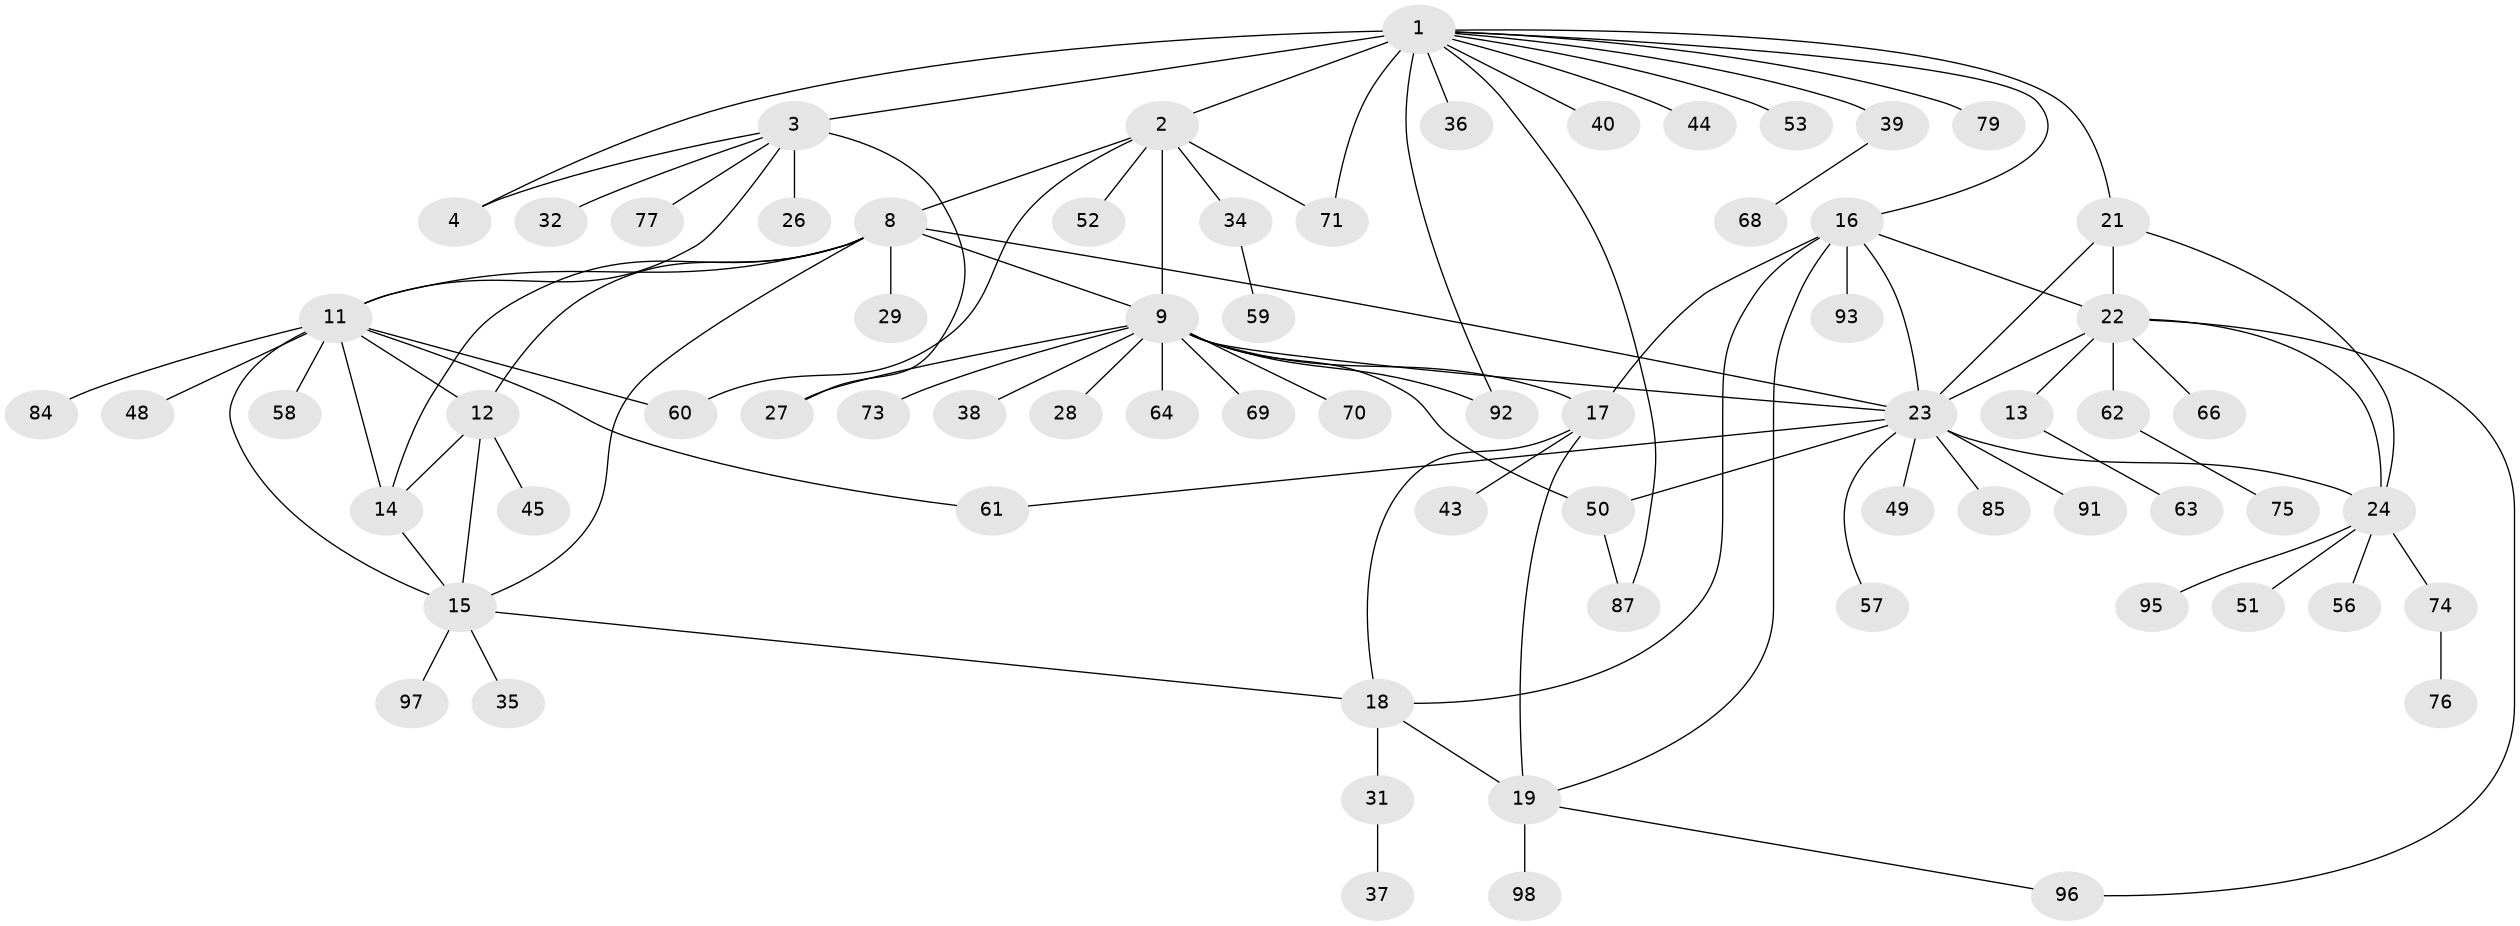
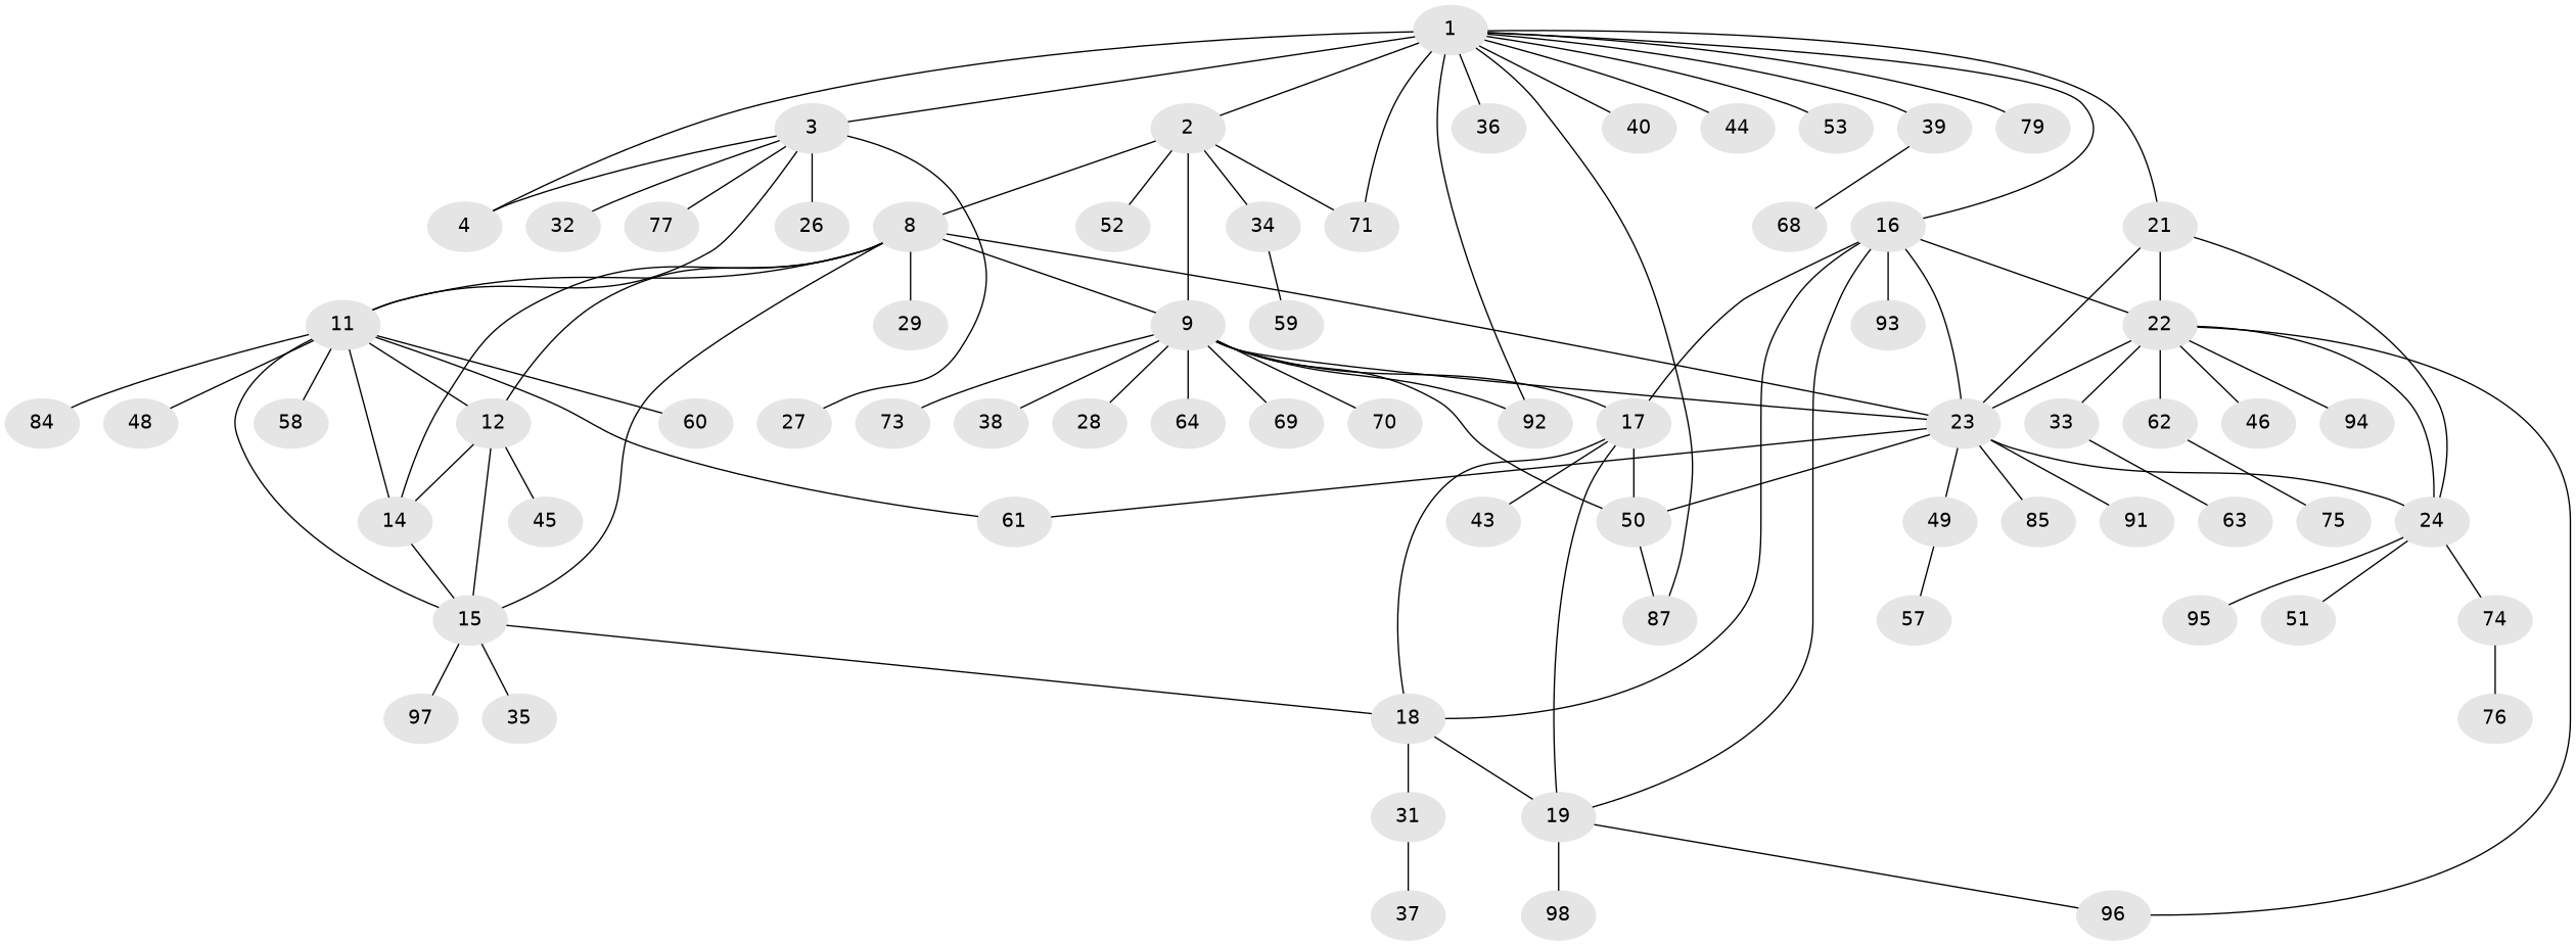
  graph {
    fontname="DejaVu Sans"
    node [color=gray90 fontname="DejaVu Sans" style=filled]
    edge [fontname="DejaVu Sans"]
    1 [super="+2"]
    3 [super="+5"]
    4 [super="+55"]
    n4 [label=2 super="+7"]
    16
    21 [super="+83"]
    36
    39
    40
    44
    53
    71
    79
    87
    92
    11 [super="+82"]
    26
    27 [super="+30"]
    32 [super="+88"]
    77
    8 [super="+13"]
    9 [super="+10"]
    34 [super="+90"]
    52
    60 [super="+72"]
    23 [super="+41"]
    17 [super="+20"]
    18 [super="+47"]
    19 [super="+42"]
    22 [super="+25"]
    93
    24 [super="+65"]
    68 [super="+99"]
    12
    14 [super="+80"]
    15 [super="+89"]
    48 [super="+86"]
    58
    61
    84
    29
    28
    38
    50 [super="+66"]
    64
    69
    70
    73 [super="+81"]
    59 [super="+67"]
    45
    35
    97
    49
    57
    85
    91
    43
    31
    96
    98
-   33 [super="+54" label=13]
-   46 [label=66]
+   33 [super="+54"]
+   46
    62 [super="+78"]
+   94
    37
    51
-   56
    74
    95
    63
    75
    76 [super="+100"]
    1 -- 3 [weight=4]
    1 -- 4 [weight=2]
    1 -- n4
    1 -- 16
    1 -- 21
    1 -- 36
    1 -- 39
    1 -- 40
    1 -- 44
    1 -- 53
    1 -- 71
    1 -- 79
    1 -- 87
    1 -- 92
    3 -- 4 [weight=2]
    3 -- 11
    3 -- 26
    3 -- 27
    3 -- 32
    3 -- 77
    n4 -- 71
    n4 -- 8 [weight=2]
    n4 -- 9 [weight=4]
    n4 -- 34
    n4 -- 52
-   n4 -- 60
    16 -- 23
    16 -- 17 [weight=2]
    16 -- 18
    16 -- 19
    16 -- 22
    16 -- 93
    21 -- 23
    21 -- 22 [weight=2]
    21 -- 24
    39 -- 68
    11 -- 60
    11 -- 12
    11 -- 14
    11 -- 15
    11 -- 48
    11 -- 58
    11 -- 61
    11 -- 84
    8 -- 11
    8 -- 9 [weight=2]
    8 -- 23
    8 -- 12
    8 -- 14
    8 -- 15
    8 -- 29
    9 -- 92
-   9 -- 27
    9 -- 23
    9 -- 17
    9 -- 28
    9 -- 38
    9 -- 50
    9 -- 64
    9 -- 69
    9 -- 70
    9 -- 73
    34 -- 59
    23 -- 24
    23 -- 61
    23 -- 50
    23 -- 49
-   23 -- 57
+   49 -- 57
    23 -- 85
    23 -- 91
    17 -- 18 [weight=2]
    17 -- 19 [weight=2]
+   17 -- 50
    17 -- 43
    18 -- 19
    18 -- 31
    19 -- 96
    19 -- 98
    22 -- 23 [weight=2]
    22 -- 24 [weight=2]
    22 -- 96
    22 -- 33
    22 -- 46
    22 -- 62
+   22 -- 94
    24 -- 51
-   24 -- 56
    24 -- 74
    24 -- 95
    12 -- 14
    12 -- 15
    12 -- 45
    14 -- 15
    15 -- 18
    15 -- 35
    15 -- 97
    50 -- 87
    31 -- 37
    33 -- 63
    62 -- 75
    74 -- 76
  }
